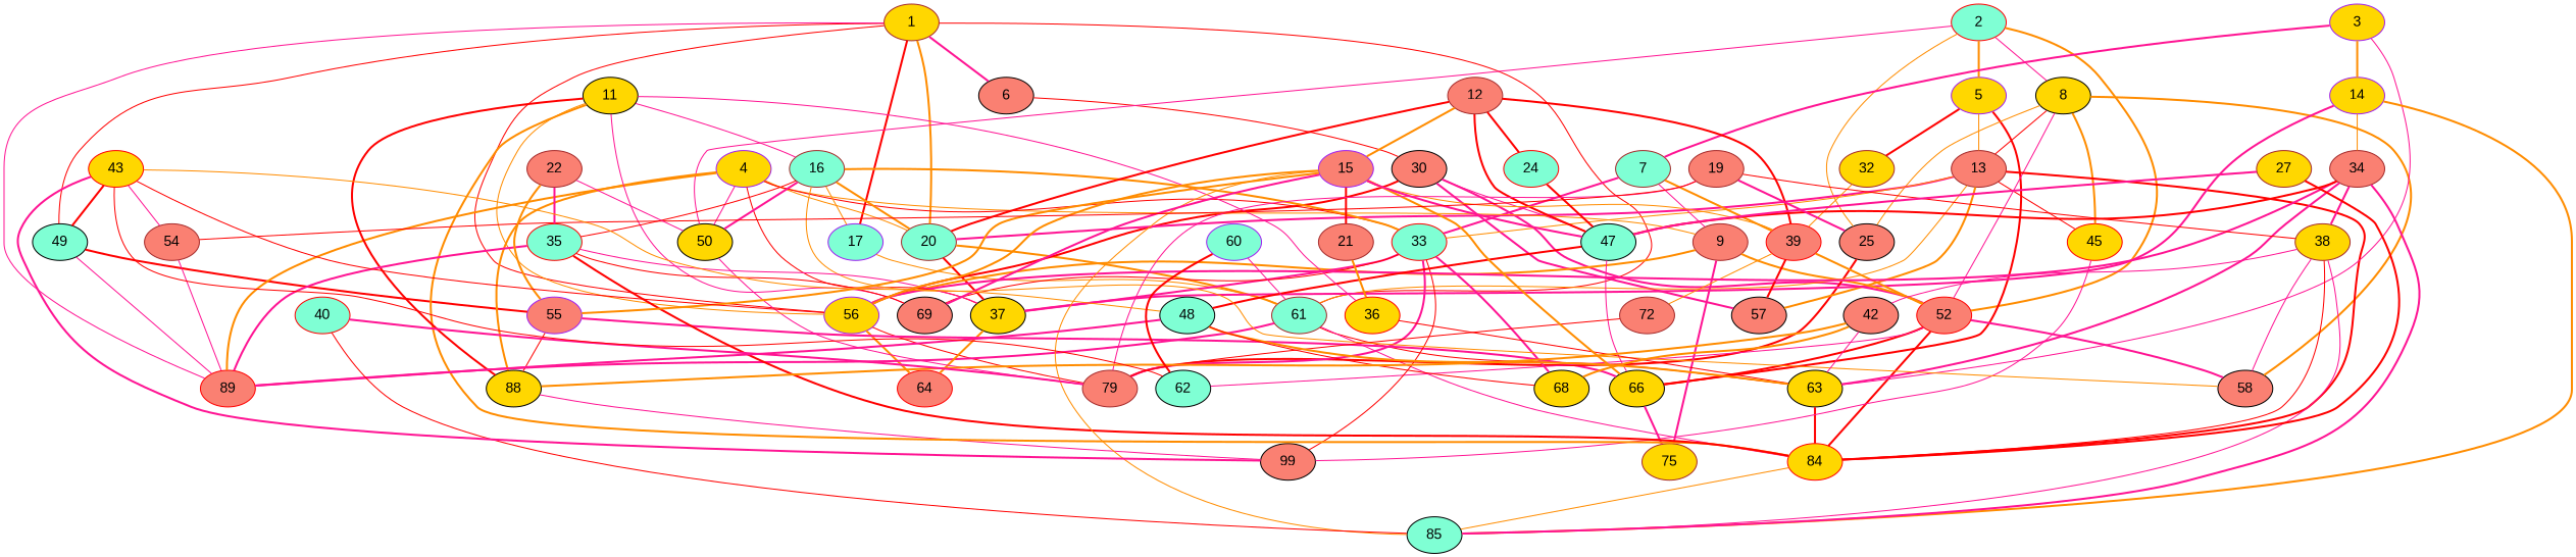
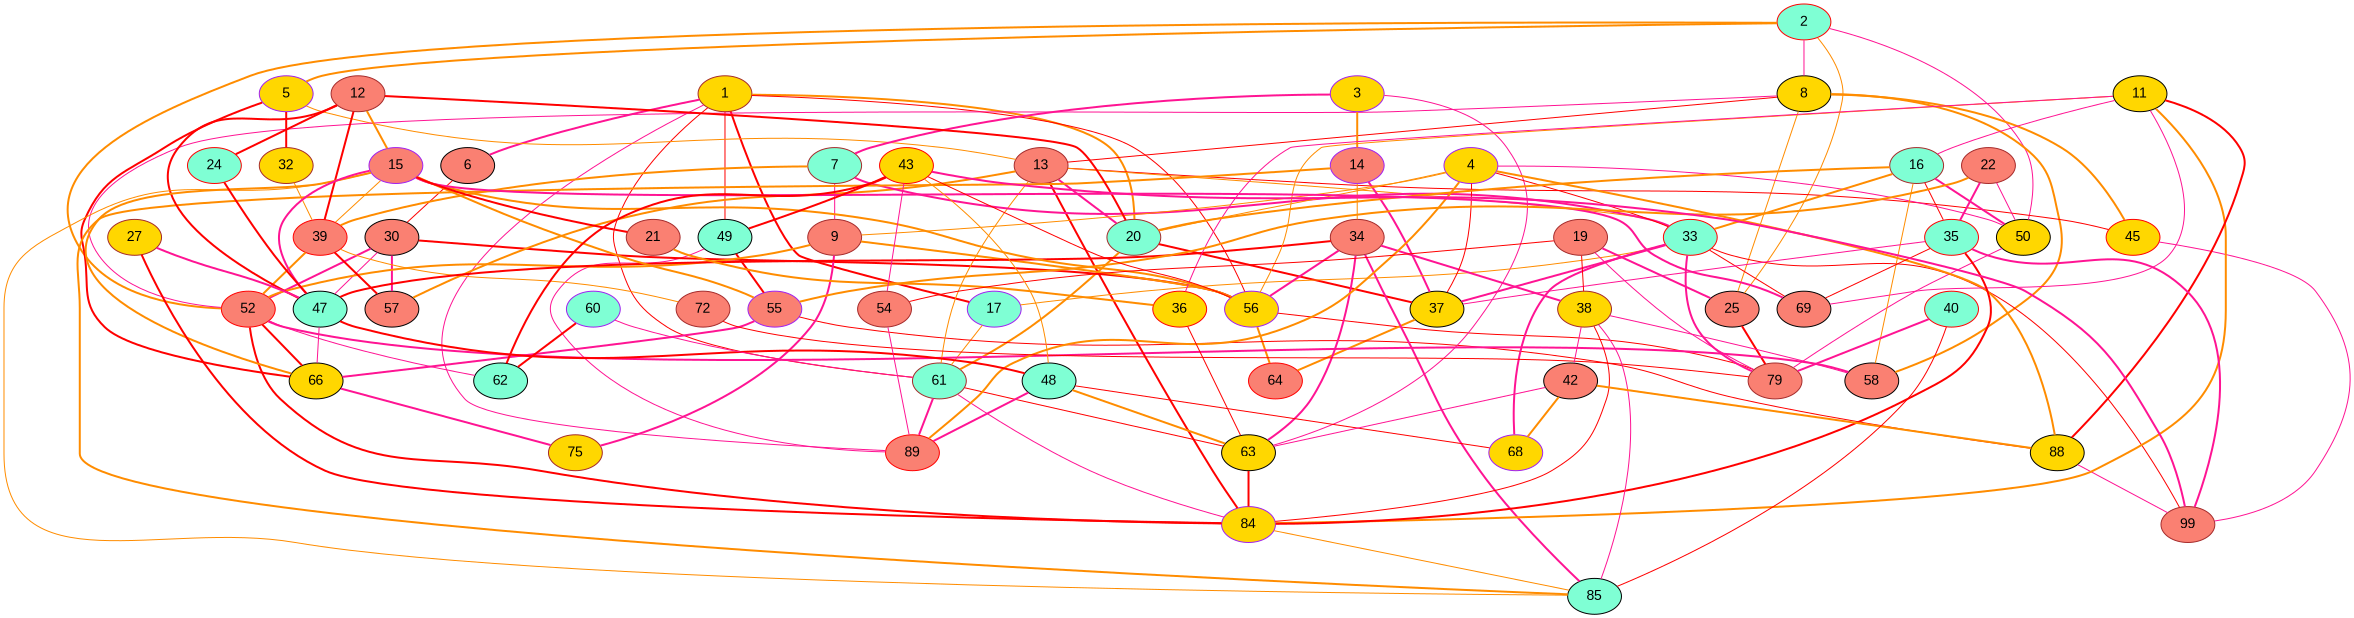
  graph {
    fontname="Liberation Sans"
    node [color=brown fillcolor=salmon fontname="Liberation Sans" style=filled]
    edge [color=deeppink fontname="Liberation Sans" style=bold]
    1 [fillcolor=gold super="+31"]
    6 [color=black]
    17 [color=purple fillcolor=aquamarine]
    20 [fillcolor=aquamarine super="+26"]
    49 [color=black fillcolor=aquamarine super="+82"]
    56 [color=purple fillcolor=gold super="+65"]
    61 [fillcolor=aquamarine super="+67"]
    89 [color=red]
    30 [color=black super="+78"]
    37 [color=black fillcolor=gold super="+83"]
    55 [color=purple super="+71"]
    79 [super="+92"]
    64 [color=red]
    63 [color=black fillcolor=gold super="+93"]
-   84 [color=red fillcolor=gold super="+94"]
+   84 [color=purple fillcolor=gold super="+94"]
    2 [color=red fillcolor=aquamarine super="+10"]
    5 [color=purple fillcolor=gold super="+23"]
    8 [color=black fillcolor=gold super="+73"]
    25 [color=black]
    50 [color=black fillcolor=gold]
    52 [color=red super="+53"]
    13 [super="+44"]
    32 [fillcolor=gold]
    66 [color=black fillcolor=gold super="+97"]
    45 [color=red fillcolor=gold]
    58 [color=black]
    62 [color=black fillcolor=aquamarine]
    3 [color=purple fillcolor=gold super="+90"]
    7 [fillcolor=aquamarine]
-   14 [color=purple fillcolor=gold super="+18"]
+   14 [color=purple super="+18"]
    9
    33 [color=red fillcolor=aquamarine super="+59"]
    39 [color=red super="+96"]
    34 [super="+41"]
    85 [color=black fillcolor=aquamarine super="+86"]
    4 [color=purple fillcolor=gold super="+29"]
    88 [color=black fillcolor=gold super="+91"]
    75 [fillcolor=gold]
    69 [color=black]
-   68 [color=black fillcolor=gold]
-   99 [color=black]
+   68 [color=purple fillcolor=gold]
+   99
    57 [color=black]
    47 [color=black fillcolor=aquamarine super="+74"]
    72
    11 [color=black fillcolor=gold super="+28"]
    16 [fillcolor=aquamarine super="+100"]
    36 [color=red fillcolor=gold]
    35 [color=red fillcolor=aquamarine super="+77"]
    12 [super="+46"]
    15 [color=purple super="+95"]
    24 [color=red fillcolor=aquamarine]
    21
    48 [color=black fillcolor=aquamarine super="+70"]
    38 [fillcolor=gold super="+87"]
    19 [super="+51"]
    54
    42 [color=black super="+98"]
    22
    27 [fillcolor=gold]
    40 [color=red fillcolor=aquamarine super="+80"]
    43 [color=red fillcolor=gold super="+81"]
    60 [color=purple fillcolor=aquamarine]
    1 -- 6
    1 -- 17 [color=red]
    1 -- 20 [color=darkorange]
    1 -- 49 [color=red style=solid]
    1 -- 56 [color=red style=solid]
    1 -- 61 [color=red style=solid]
    1 -- 89 [style=solid]
    6 -- 30 [color=red style=solid]
    17 -- 61 [color=darkorange style=solid]
    20 -- 61 [color=darkorange]
    20 -- 37 [color=red]
    49 -- 89 [style=solid]
    49 -- 55 [color=red]
    56 -- 79 [color=red style=solid]
    56 -- 64 [color=darkorange]
    61 -- 89
    61 -- 63 [color=red style=solid]
    61 -- 84 [style=solid]
    30 -- 56 [color=red]
    30 -- 52
    30 -- 57
    30 -- 47 [style=solid]
    37 -- 64 [color=darkorange]
    55 -- 66
    55 -- 88 [color=red style=solid]
    63 -- 84 [color=red]
    84 -- 85 [color=darkorange style=solid]
    2 -- 5 [color=darkorange]
    2 -- 8 [style=solid]
    2 -- 25 [color=darkorange style=solid]
    2 -- 50 [style=solid]
    2 -- 52 [color=darkorange]
    5 -- 13 [color=darkorange style=solid]
    5 -- 32 [color=red]
    5 -- 66 [color=red]
    8 -- 25 [color=darkorange style=solid]
    8 -- 52 [style=solid]
    8 -- 13 [color=red style=solid]
    8 -- 45 [color=darkorange]
    8 -- 58 [color=darkorange]
    25 -- 79 [color=red]
    50 -- 79 [style=solid]
    52 -- 84 [color=red]
    52 -- 66 [color=red]
    52 -- 58
    52 -- 62 [style=solid]
    13 -- 20
    13 -- 61 [color=darkorange style=solid]
    13 -- 84 [color=red]
    13 -- 45 [color=red style=solid]
    13 -- 33 [color=darkorange style=solid]
    13 -- 57 [color=darkorange]
    32 -- 39 [color=darkorange style=solid]
    66 -- 75
    45 -- 99 [style=solid]
    3 -- 63 [style=solid]
    3 -- 7
    3 -- 14 [color=darkorange]
    7 -- 9 [style=solid]
    7 -- 33
    7 -- 39 [color=darkorange]
    14 -- 37
    14 -- 34 [color=darkorange style=solid]
    14 -- 85 [color=darkorange]
    9 -- 56 [color=darkorange]
    9 -- 52 [color=darkorange]
    9 -- 75
    33 -- 37
    33 -- 79
    33 -- 69 [color=red style=solid]
    33 -- 68
    33 -- 99 [color=red style=solid]
    39 -- 52 [color=darkorange]
    39 -- 57 [color=red]
    39 -- 72 [color=darkorange style=solid]
    34 -- 56
    34 -- 63
    34 -- 85
    34 -- 47 [color=red]
    34 -- 38
    4 -- 20 [color=darkorange style=solid]
    4 -- 89 [color=darkorange]
    4 -- 37 [color=red style=solid]
    4 -- 50 [style=solid]
    4 -- 9 [color=darkorange style=solid]
    4 -- 33 [color=red style=solid]
    4 -- 88 [color=darkorange weight=2]
    88 -- 99 [style=solid]
    47 -- 66 [style=solid]
    47 -- 48 [color=red weight=2]
    72 -- 79 [color=red style=solid]
    11 -- 56 [color=darkorange style=solid]
    11 -- 84 [color=darkorange]
    11 -- 88 [color=red]
    11 -- 69 [style=solid]
    11 -- 16 [style=solid weight=2]
    11 -- 36 [style=solid]
-   16 -- 17 [color=darkorange style=solid]
+   33 -- 17 [color=darkorange style=solid]
    16 -- 20 [color=darkorange]
    16 -- 50
    16 -- 58 [color=darkorange style=solid]
    16 -- 33 [color=darkorange]
    16 -- 35 [color=red style=solid]
    36 -- 63 [color=red style=solid]
    35 -- 37 [style=solid]
    35 -- 84 [color=red]
    35 -- 69 [color=red style=solid]
-   35 -- 89
+   35 -- 99
    12 -- 20 [color=red]
    12 -- 39 [color=red]
    12 -- 47 [color=red]
    12 -- 15 [color=darkorange]
    12 -- 24 [color=red]
    15 -- 56 [color=darkorange]
    15 -- 55 [color=darkorange]
    15 -- 66 [color=darkorange]
    15 -- 39 [color=darkorange style=solid]
    15 -- 85 [color=darkorange style=solid]
    15 -- 69
    15 -- 47
    15 -- 21 [color=red]
    24 -- 47 [color=red]
    21 -- 36 [color=darkorange]
    48 -- 89
    48 -- 63 [color=darkorange]
    48 -- 68 [color=red style=solid]
    38 -- 84 [color=red style=solid]
    38 -- 58 [style=solid]
    38 -- 85 [style=solid]
    38 -- 42 [style=solid]
    19 -- 79 [style=solid]
    19 -- 25
    19 -- 38 [color=red style=solid]
    19 -- 54 [color=red style=solid]
    54 -- 89 [style=solid]
    42 -- 63 [style=solid]
    42 -- 88 [color=darkorange]
    42 -- 68 [color=darkorange]
    22 -- 55 [color=darkorange]
    22 -- 50 [style=solid]
    22 -- 35
    27 -- 84 [color=red]
    27 -- 47
    40 -- 79
    40 -- 85 [color=red style=solid weight=3]
    43 -- 49 [color=red]
    43 -- 56 [color=red style=solid]
-   43 -- 62 [color=red style=solid weight=2]
+   43 -- 62 [color=red weight=2]
    43 -- 99
    43 -- 48 [color=darkorange style=solid]
    43 -- 54 [style=solid]
    60 -- 61 [style=solid]
    60 -- 62 [color=red]
  }
